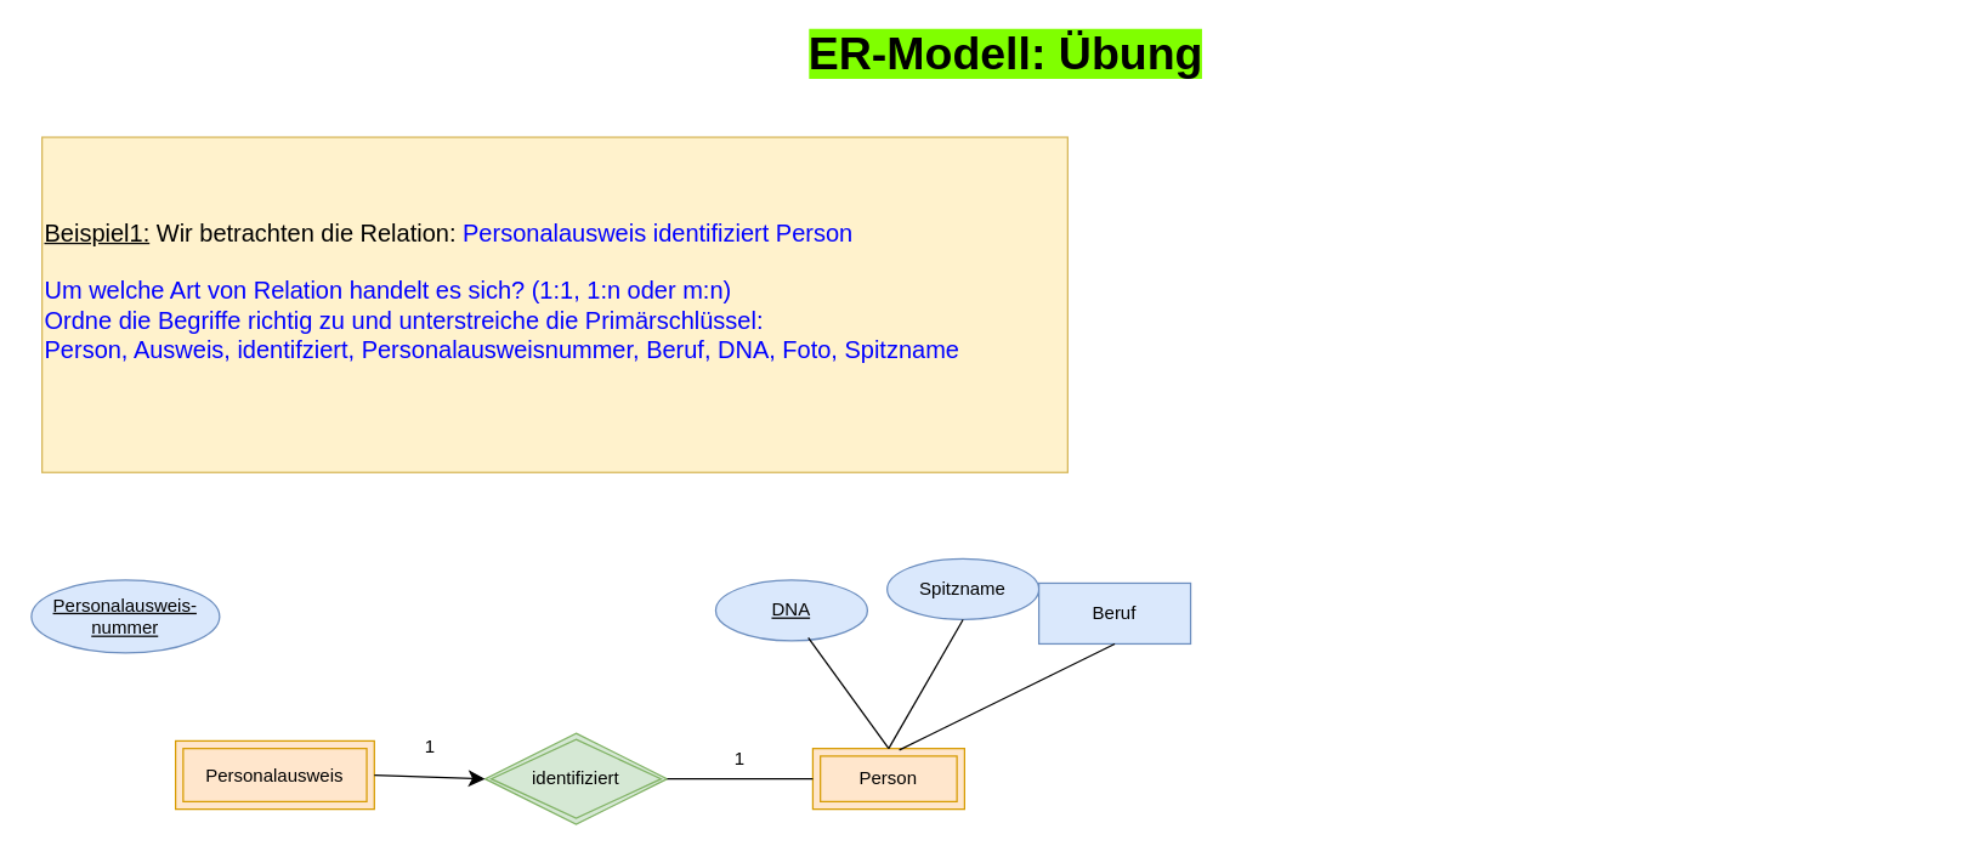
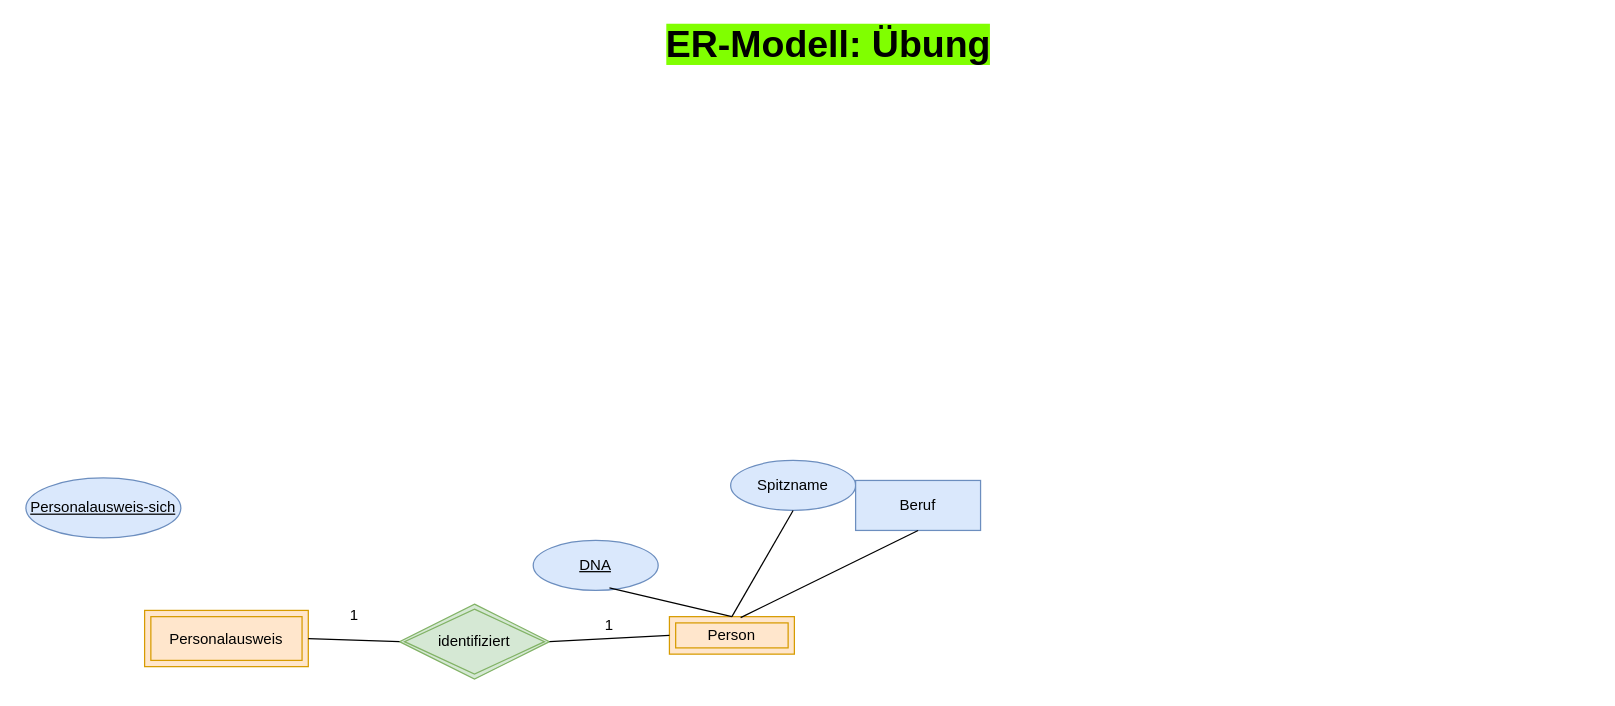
  <mxCell id="0" />
  <mxCell id="1" parent="0" />
  <mxCell id="2" value="&lt;font size=&quot;1&quot;&gt;&lt;b style=&quot;background-color: rgb(128, 255, 0); font-size: 30px;&quot;&gt;ER-Modell: Übung&lt;/b&gt;&lt;/font&gt;" style="text;html=1;align=center;verticalAlign=middle;whiteSpace=wrap;rounded=0;fontSize=16;" parent="1" vertex="1"><mxGeometry x="55" y="20" width="1215" height="30" as="geometry" /></mxCell>
- <mxCell id="3" value="&lt;div align=&quot;left&quot;&gt;&lt;u&gt;Beispiel1:&lt;/u&gt; Wir betrachten die Relation: &lt;font color=&quot;#0000ff&quot;&gt;Personalausweis identifiziert Person&lt;/font&gt;&lt;br&gt;&lt;/div&gt;&lt;div align=&quot;left&quot;&gt;&lt;br&gt;&lt;font color=&quot;#0000ff&quot;&gt;Um welche Art von Relation handelt es sich? (1:1, 1:n oder m:n)&lt;br&gt;Ordne die Begriffe richtig zu und unterstreiche die Primärschlüssel:&lt;br&gt;Person, Ausweis, identifziert, Personalausweisnummer, Beruf, DNA, Foto, Spitzname&lt;br&gt;&lt;/font&gt;&lt;br&gt;&lt;/div&gt;" style="text;html=1;align=left;verticalAlign=middle;whiteSpace=wrap;rounded=0;fontSize=16;fillColor=#fff2cc;strokeColor=#d6b656;" parent="1" vertex="1"><mxGeometry x="27" y="90" width="676" height="221" as="geometry" /></mxCell>
  <mxCell id="4" value="identifiziert" style="shape=rhombus;double=1;perimeter=rhombusPerimeter;whiteSpace=wrap;html=1;align=center;fillColor=#d5e8d4;strokeColor=#82b366;" parent="1" vertex="1"><mxGeometry x="319" y="483" width="120" height="60" as="geometry" /></mxCell>
  <mxCell id="5" value="Personalausweis" style="shape=ext;margin=3;double=1;whiteSpace=wrap;html=1;align=center;fillColor=#ffe6cc;strokeColor=#d79b00;" parent="1" vertex="1"><mxGeometry x="115" y="488" width="131" height="45" as="geometry" /></mxCell>
- <mxCell id="6" value="Person" style="shape=ext;margin=3;double=1;whiteSpace=wrap;html=1;align=center;fillColor=#ffe6cc;strokeColor=#d79b00;" parent="1" vertex="1"><mxGeometry x="535" y="493" width="100" height="40" as="geometry" /></mxCell>
- <mxCell id="7" value="Personalausweis-nummer" style="ellipse;whiteSpace=wrap;html=1;align=center;fontStyle=4;fillColor=#dae8fc;strokeColor=#6c8ebf;" parent="1" vertex="1"><mxGeometry x="20" y="382" width="124" height="48" as="geometry" /></mxCell>
- <mxCell id="8" value="DNA" style="ellipse;whiteSpace=wrap;html=1;align=center;fontStyle=4;fillColor=#dae8fc;strokeColor=#6c8ebf;" parent="1" vertex="1"><mxGeometry x="471" y="382" width="100" height="40" as="geometry" /></mxCell>
+ <mxCell id="6" value="Person" style="shape=ext;margin=3;double=1;whiteSpace=wrap;html=1;align=center;fillColor=#ffe6cc;strokeColor=#d79b00;" parent="1" vertex="1"><mxGeometry x="535" y="493" width="100" height="30" as="geometry" /></mxCell>
+ <mxCell id="7" value="Personalausweis-sich" style="ellipse;whiteSpace=wrap;html=1;align=center;fontStyle=4;fillColor=#dae8fc;strokeColor=#6c8ebf;" parent="1" vertex="1"><mxGeometry x="20" y="382" width="124" height="48" as="geometry" /></mxCell>
+ <mxCell id="8" value="DNA" style="ellipse;whiteSpace=wrap;html=1;align=center;fontStyle=4;fillColor=#dae8fc;strokeColor=#6c8ebf;" parent="1" vertex="1"><mxGeometry x="426" y="432" width="100" height="40" as="geometry" /></mxCell>
  <mxCell id="9" value="Spitzname" style="ellipse;whiteSpace=wrap;html=1;align=center;fillColor=#dae8fc;strokeColor=#6c8ebf;" parent="1" vertex="1"><mxGeometry x="584" y="368" width="100" height="40" as="geometry" /></mxCell>
  <mxCell id="10" value="Beruf" style="whiteSpace=wrap;html=1;align=center;fillColor=#dae8fc;strokeColor=#6c8ebf;rounded=0;" parent="1" vertex="1"><mxGeometry x="684" y="384" width="100" height="40" as="geometry" /></mxCell>
- <mxCell id="11" value="" style="endArrow=classic;html=1;rounded=0;fontSize=12;startSize=8;endSize=8;curved=1;entryX=0;entryY=0.5;entryDx=0;entryDy=0;exitX=1;exitY=0.5;exitDx=0;exitDy=0;" parent="1" source="5" target="4" edge="1"><mxGeometry relative="1" as="geometry"><mxPoint x="279" y="514" as="sourcePoint" /><mxPoint x="439" y="514" as="targetPoint" /></mxGeometry></mxCell>
+ <mxCell id="11" value="" style="endArrow=none;html=1;rounded=0;fontSize=12;startSize=8;endSize=8;curved=1;entryX=0;entryY=0.5;entryDx=0;entryDy=0;exitX=1;exitY=0.5;exitDx=0;exitDy=0;" parent="1" source="5" target="4" edge="1"><mxGeometry relative="1" as="geometry"><mxPoint x="279" y="514" as="sourcePoint" /><mxPoint x="439" y="514" as="targetPoint" /></mxGeometry></mxCell>
  <mxCell id="12" value="" style="endArrow=none;html=1;rounded=0;fontSize=12;startSize=8;endSize=8;curved=1;exitX=1;exitY=0.5;exitDx=0;exitDy=0;entryX=0;entryY=0.5;entryDx=0;entryDy=0;" parent="1" source="4" target="6" edge="1"><mxGeometry relative="1" as="geometry"><mxPoint x="605" y="511" as="sourcePoint" /><mxPoint x="765" y="511" as="targetPoint" /></mxGeometry></mxCell>
  <mxCell id="13" value="" style="endArrow=none;html=1;rounded=0;fontSize=12;startSize=8;endSize=8;curved=1;entryX=0.5;entryY=0;entryDx=0;entryDy=0;exitX=0.61;exitY=0.95;exitDx=0;exitDy=0;exitPerimeter=0;" parent="1" source="8" target="6" edge="1"><mxGeometry relative="1" as="geometry"><mxPoint x="669" y="458" as="sourcePoint" /><mxPoint x="829" y="458" as="targetPoint" /></mxGeometry></mxCell>
  <mxCell id="14" value="" style="endArrow=none;html=1;rounded=0;fontSize=12;startSize=8;endSize=8;curved=1;exitX=0.5;exitY=1;exitDx=0;exitDy=0;entryX=0.5;entryY=0;entryDx=0;entryDy=0;" parent="1" source="9" edge="1" target="6"><mxGeometry relative="1" as="geometry"><mxPoint x="788" y="410" as="sourcePoint" /><mxPoint x="862" y="485" as="targetPoint" /></mxGeometry></mxCell>
  <mxCell id="15" value="" style="endArrow=none;html=1;rounded=0;fontSize=12;startSize=8;endSize=8;curved=1;entryX=0.5;entryY=1;entryDx=0;entryDy=0;exitX=0.57;exitY=0.025;exitDx=0;exitDy=0;exitPerimeter=0;" edge="1" parent="1" source="6" target="10"><mxGeometry width="50" height="50" relative="1" as="geometry"><mxPoint x="548" y="378" as="sourcePoint" /><mxPoint x="598" y="328" as="targetPoint" /></mxGeometry></mxCell>
  <mxCell id="16" value="1" style="text;html=1;align=center;verticalAlign=middle;whiteSpace=wrap;rounded=0;" vertex="1" parent="1"><mxGeometry x="253" y="477" width="60" height="30" as="geometry" /></mxCell>
  <mxCell id="17" value="1" style="text;html=1;align=center;verticalAlign=middle;whiteSpace=wrap;rounded=0;" vertex="1" parent="1"><mxGeometry x="457" y="485" width="60" height="30" as="geometry" /></mxCell>
